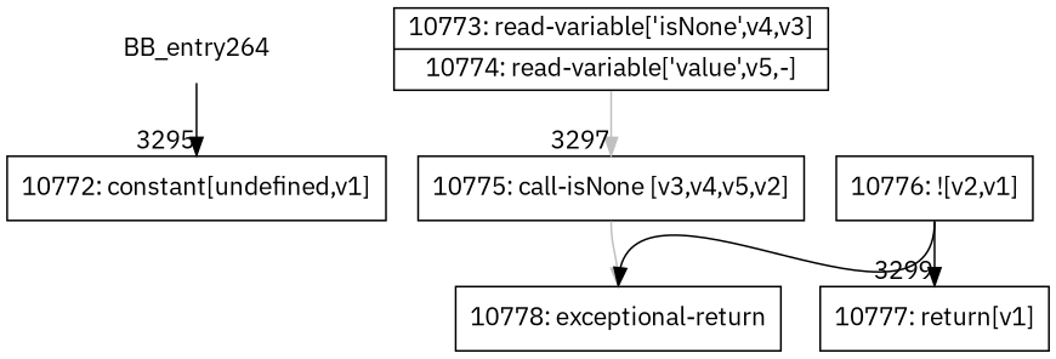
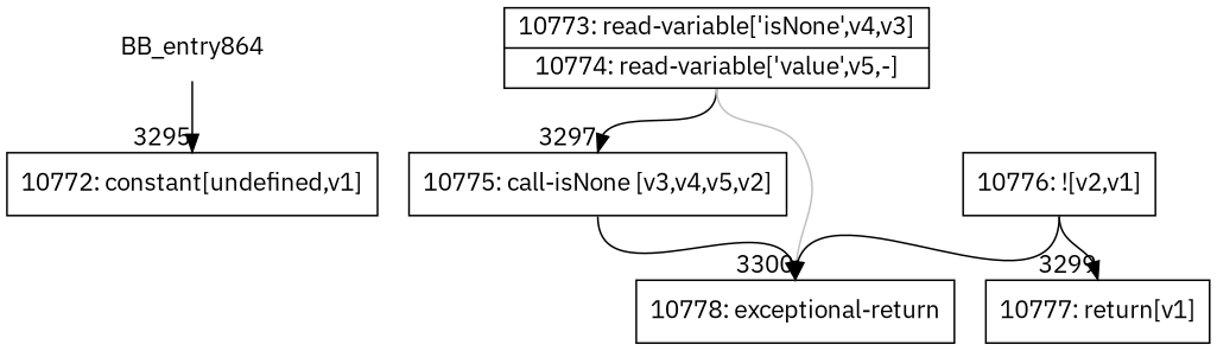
  digraph {
    fontname="IBM Plex Sans"
    rankdir=TD
    node [fontname="IBM Plex Sans" shape=record]
    edge [fontname="IBM Plex Sans" headport=n tailport=s]
-   BB_entry264 [shape=none]
+   BB_entry264 [shape=none label=BB_entry864]
    n2 [label="{10772: constant[undefined,v1]}"]
    n3 [label="{10773: read-variable['isNone',v4,v3]|10774: read-variable['value',v5,-]}"]
    n4 [label="{10775: call-isNone [v3,v4,v5,v2]}"]
    n5 [label="{10778: exceptional-return}"]
    n6 [label="{10776: ![v2,v1]}"]
    n7 [label="{10777: return[v1]}"]
    BB_entry264 -> n2 [headlabel="    3295"]
-   n3 -> n4 [headlabel="      3297" color=gray]
-   n4 -> n5 [color=gray]
+   n3 -> n4 [headlabel="      3297"]
+   n3 -> n5 [color=gray headlabel="      3300"]
+   n4 -> n5 [color=black]
    n6 -> n5 [color=black]
    n6 -> n7 [headlabel="      3299"]
  }
